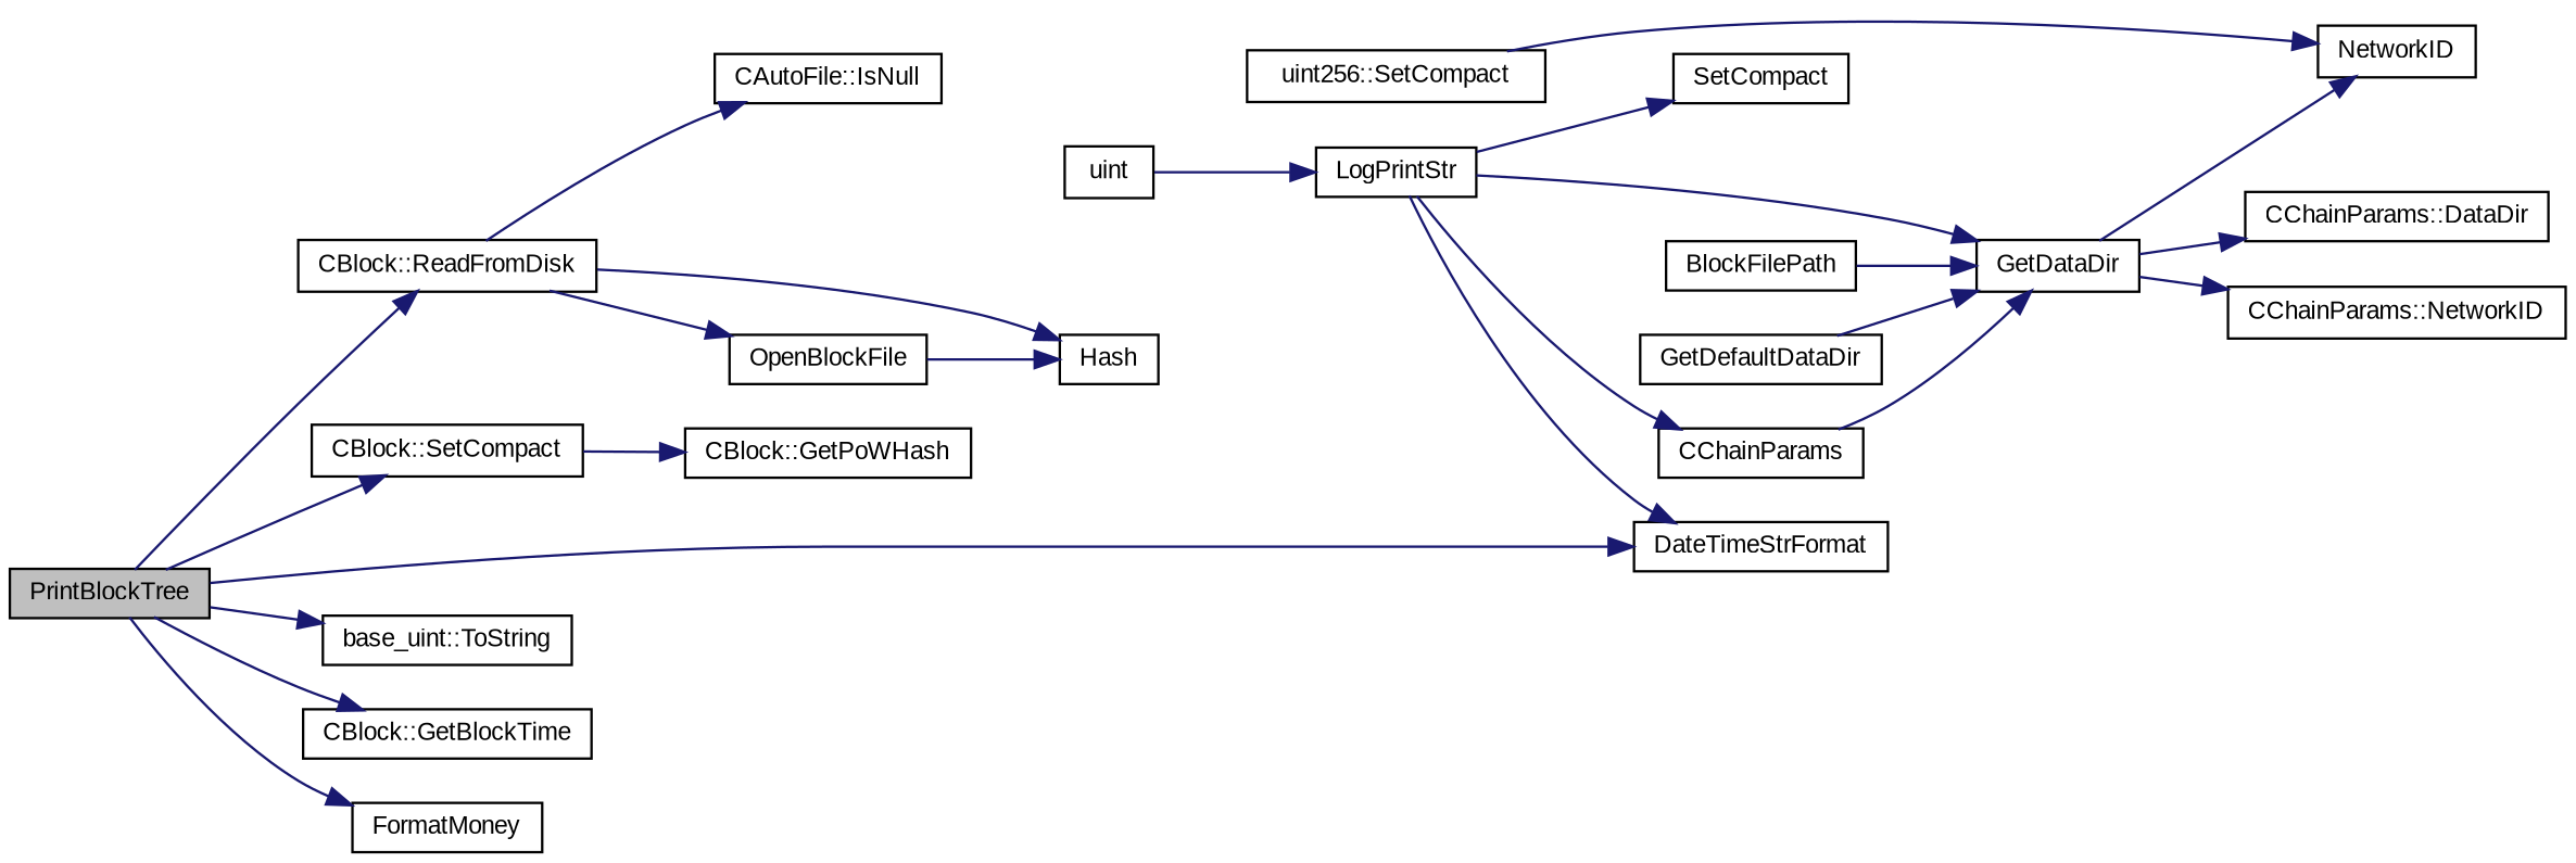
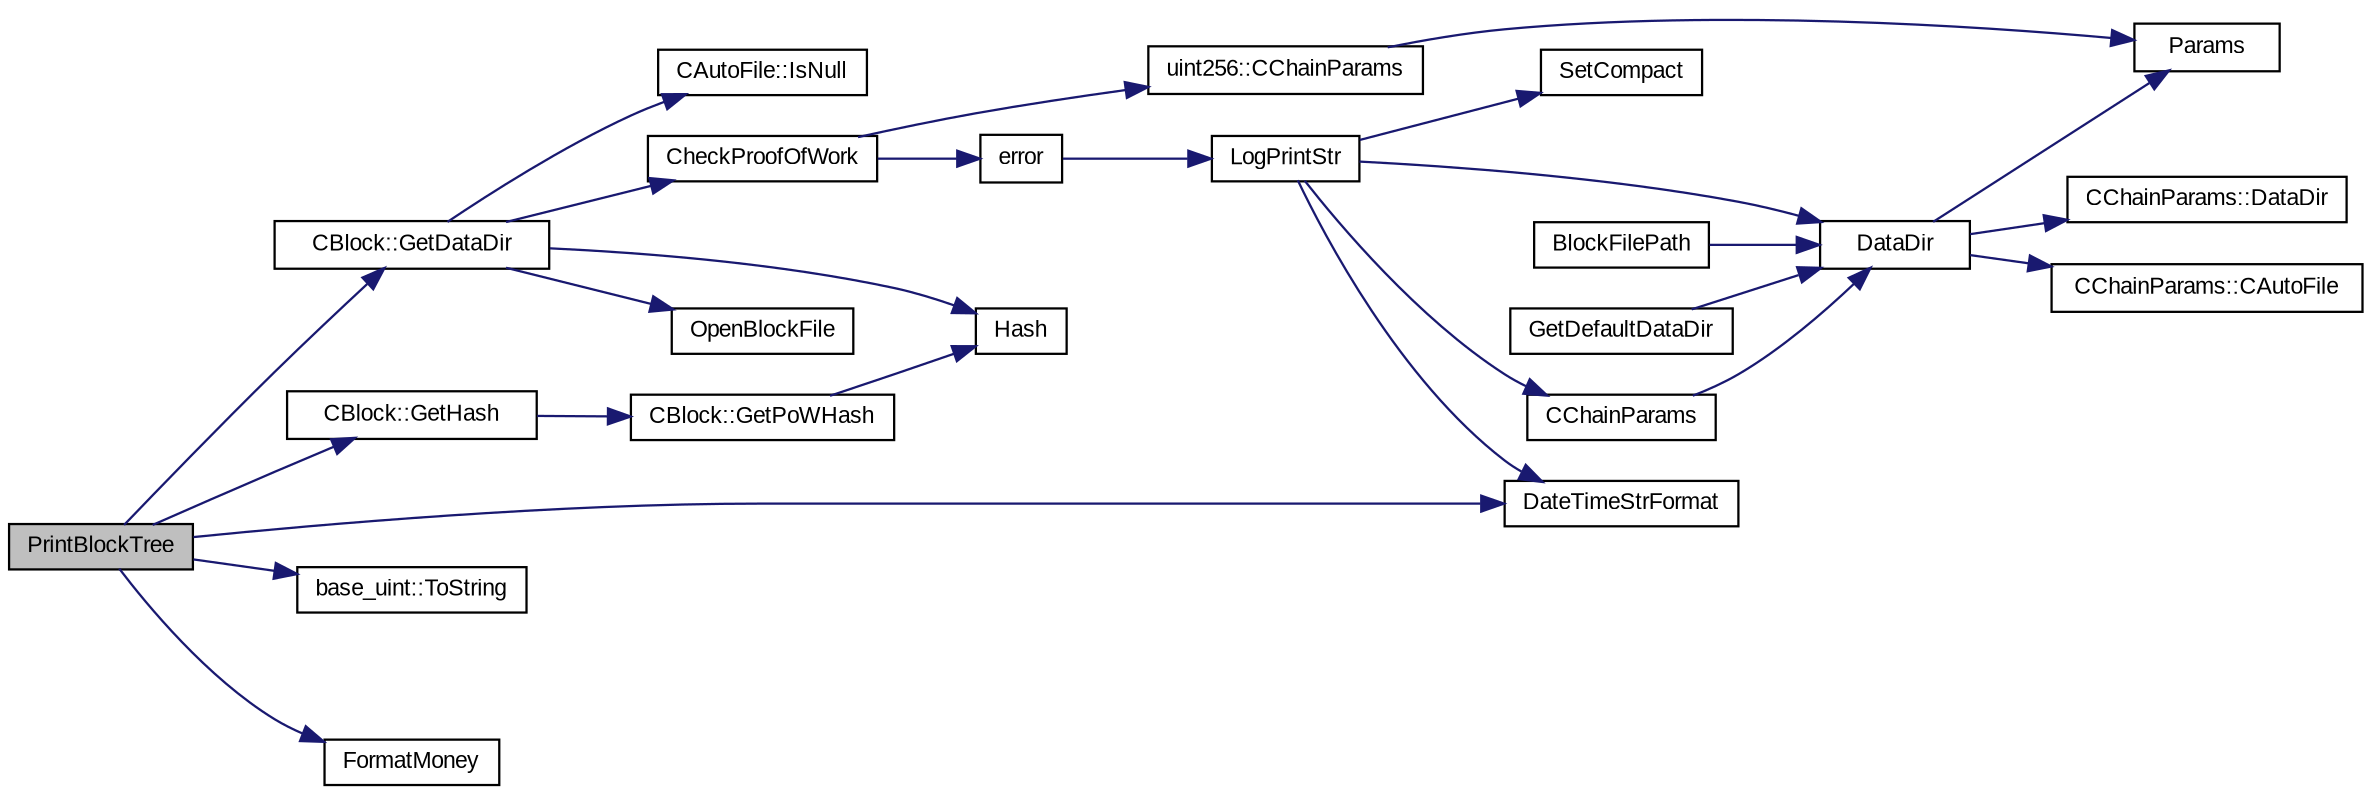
  digraph {
    fontname="Liberation Sans"
    rankdir=LR
    node [color=black fillcolor=white fontname="Liberation Sans" fontsize=10 shape=record style=filled]
    edge [color=midnightblue fontname="Liberation Sans" fontsize=10 labelfontname=Helvetica labelfontsize=10 style=solid]
    n1 [fillcolor=grey75 fontcolor=black height=0.2 label=PrintBlockTree width=0.4]
-   n2 [height=0.2 label="CBlock::ReadFromDisk" width=0.4]
+   n2 [height=0.2 label="CBlock::GetDataDir" width=0.4]
    n3 [height=0.2 label=DateTimeStrFormat width=0.4]
-   n4 [height=0.2 label="CBlock::SetCompact" width=0.4]
+   n4 [height=0.2 label="CBlock::GetHash" width=0.4]
    n5 [height=0.2 label="base_uint::ToString" width=0.4]
-   n6 [height=0.2 label="CBlock::GetBlockTime" width=0.4]
    n7 [height=0.2 label=FormatMoney width=0.4]
    n8 [height=0.2 label=OpenBlockFile width=0.4]
    n9 [height=0.2 label="CAutoFile::IsNull" width=0.4]
+   n10 [height=0.2 label=CheckProofOfWork width=0.4]
    n11 [height=0.2 label=Hash width=0.4]
    n12 [height=0.2 label="CBlock::GetPoWHash" width=0.4]
-   n13 [height=0.2 label=uint width=0.4]
+   n13 [height=0.2 label=error width=0.4]
    n14 [height=0.2 label=LogPrintStr width=0.4]
-   n15 [height=0.2 label="uint256::SetCompact" width=0.4]
+   n15 [height=0.2 label="uint256::CChainParams" width=0.4]
    n16 [height=0.2 label=BlockFilePath width=0.4]
-   n17 [height=0.2 label=GetDataDir width=0.4]
-   n18 [height=0.2 label=NetworkID width=0.4]
-   n19 [height=0.2 label="CChainParams::NetworkID" width=0.4]
+   n17 [height=0.2 label=DataDir width=0.4]
+   n18 [height=0.2 label=Params width=0.4]
+   n19 [height=0.2 label="CChainParams::CAutoFile" width=0.4]
    n20 [height=0.2 label="CChainParams::DataDir" width=0.4]
    n21 [height=0.2 label=GetDefaultDataDir width=0.4]
    n22 [height=0.2 label=CChainParams width=0.4]
    n23 [height=0.2 label=SetCompact width=0.4]
    n1 -> n2
    n1 -> n3
    n1 -> n4
    n1 -> n5
-   n1 -> n6
    n1 -> n7
    n2 -> n8
    n2 -> n9
+   n2 -> n10
    n2 -> n11
    n4 -> n12
-   n8 -> n11
+   n10 -> n13
+   n10 -> n15
+   n12 -> n11
    n13 -> n14
    n14 -> n3
    n14 -> n17
    n14 -> n22
    n14 -> n23
    n15 -> n18
    n16 -> n17
    n17 -> n18
    n17 -> n19
    n17 -> n20
    n21 -> n17
    n22 -> n17
  }
